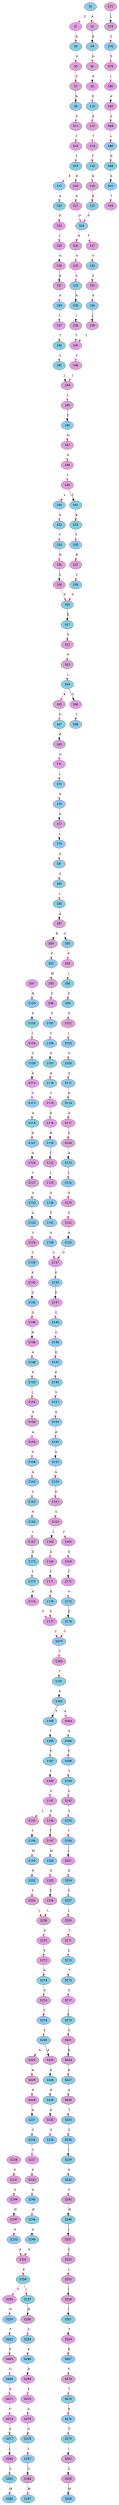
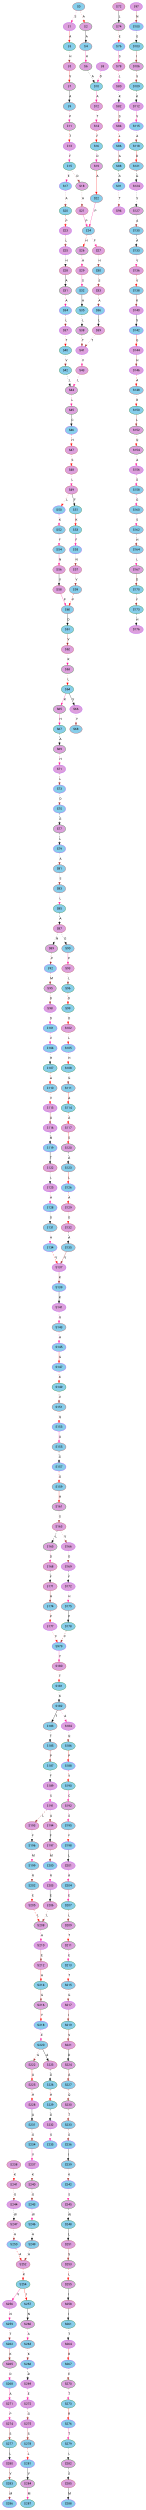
  strict digraph {
    fontname=Roboto
    node [color=brown fillcolor=skyblue fontname=Roboto style=filled]
    edge [color=brown fontname=Roboto style=dotted]
    S1 [color=purple fillcolor=plum]
    S0
    S2 [color=darkgreen fillcolor=plum]
    S3 [color=darkgreen]
    S4
    S5 [fillcolor=plum]
    S6 [color=darkgreen fillcolor=plum]
    S7 [color=darkgreen fillcolor=plum]
    S8 [color=purple fillcolor=plum]
    S9
    S10 [color=darkgreen]
    S11 [color=darkgreen fillcolor=plum]
    S12 [fillcolor=plum]
    S13 [color=purple fillcolor=plum]
    S14 [fillcolor=plum]
    S15 [color=darkgreen]
    S16 [color=darkgreen]
    S17 [color=purple]
    S18 [color=darkgreen fillcolor=plum]
    S19 [color=darkgreen fillcolor=plum]
    S20 [color=darkgreen]
    S21 [fillcolor=plum]
    S22
    S23 [color=purple fillcolor=plum]
    S24
    S25 [color=purple fillcolor=plum]
    S26 [color=darkgreen fillcolor=plum]
    S27 [fillcolor=plum]
    S28 [fillcolor=plum]
    S29 [fillcolor=plum]
    S30
    S31 [color=darkgreen fillcolor=plum]
    S32
    S33 [fillcolor=plum]
    S34 [color=purple]
    S35 [color=darkgreen]
    S36 [color=purple]
    S37 [color=purple fillcolor=plum]
    S38 [color=darkgreen fillcolor=plum]
    S39 [fillcolor=plum]
    S40 [color=darkgreen]
    S41 [color=purple fillcolor=plum]
    S42 [color=darkgreen]
    S43 [fillcolor=plum]
    S44 [color=darkgreen fillcolor=plum]
    S45 [color=darkgreen fillcolor=plum]
    S46 [color=purple]
    S47 [fillcolor=plum]
    S48 [fillcolor=plum]
    S49 [fillcolor=plum]
    S50 [color=purple]
    S51 [color=darkgreen]
    S52
    S53 [color=darkgreen]
    S54
    S55 [color=purple]
    S56 [fillcolor=plum]
    S57 [fillcolor=plum]
    S58 [fillcolor=plum]
    S59
    S60
    S61 [color=darkgreen]
    S62 [fillcolor=plum]
    S63 [color=darkgreen fillcolor=plum]
    S64 [color=darkgreen]
    S65 [color=darkgreen fillcolor=plum]
    S66 [color=purple fillcolor=plum]
    S67 [color=darkgreen]
    S68
    S69 [color=darkgreen fillcolor=plum]
    S71 [color=purple fillcolor=plum]
    S73 [color=purple]
    S72 [fillcolor=plum]
    S74 [color=darkgreen fillcolor=plum]
    S75 [color=purple]
    S76 [color=purple]
    S77 [color=darkgreen fillcolor=plum]
    S78 [fillcolor=plum]
    S79 [color=purple]
    S80 [color=purple fillcolor=plum]
    S81
    S82 [color=purple fillcolor=plum]
    S83
    S84 [color=purple fillcolor=plum]
    S85 [color=darkgreen]
    S86 [color=purple]
    S87 [fillcolor=plum]
    S88 [color=darkgreen]
    S89 [color=darkgreen fillcolor=plum]
    S90
    S91 [color=purple]
    S92 [color=purple]
    S93 [fillcolor=plum]
    S94 [color=purple fillcolor=plum]
    S95 [color=darkgreen fillcolor=plum]
    S96 [color=darkgreen]
    S98 [color=purple fillcolor=plum]
    S99 [color=darkgreen]
    S97 [color=purple fillcolor=plum]
    S100 [color=purple]
    S101 [color=purple]
    S102 [fillcolor=plum]
    S103 [color=darkgreen]
    S104 [color=purple]
    S105 [color=purple]
    S106 [color=darkgreen fillcolor=plum]
    S107 [color=darkgreen]
    S108 [color=darkgreen]
    S109 [color=darkgreen]
    S110
    S111
    S112 [color=purple fillcolor=plum]
    S113 [color=purple fillcolor=plum]
    S114 [color=darkgreen]
    S115 [color=purple]
    S116 [color=purple fillcolor=plum]
    S117 [fillcolor=plum]
    S118 [color=darkgreen]
    S119 [color=purple]
    S120 [color=darkgreen fillcolor=plum]
    S121
    S122 [fillcolor=plum]
    S123
    S124 [color=purple fillcolor=plum]
    S125 [color=purple fillcolor=plum]
    S126 [color=purple]
    S127 [color=darkgreen fillcolor=plum]
    S128 [color=purple]
    S129 [fillcolor=plum]
    S130
    S131
    S132 [fillcolor=plum]
    S133
    S134 [color=purple]
    S135
    S136 [fillcolor=plum]
    S137 [color=purple fillcolor=plum]
    S138
    S139 [color=purple]
    S140 [color=purple fillcolor=plum]
    S141 [color=purple fillcolor=plum]
    S142 [color=purple]
    S143
    S144 [color=purple fillcolor=plum]
    S145 [color=purple]
    S146 [color=purple fillcolor=plum]
    S147 [color=purple]
    S148
    S149 [color=darkgreen]
    S150 [color=darkgreen]
    S151
    S152 [color=darkgreen fillcolor=plum]
    S153 [color=purple]
    S154 [color=darkgreen fillcolor=plum]
    S155
    S156 [color=purple fillcolor=plum]
    S157 [color=purple]
    S158
    S159
    S160
    S161 [color=darkgreen fillcolor=plum]
    S162
    S163 [fillcolor=plum]
    S164
    S165 [color=darkgreen fillcolor=plum]
    S166 [color=purple fillcolor=plum]
    S167 [color=darkgreen fillcolor=plum]
    S168 [fillcolor=plum]
    S169 [color=purple fillcolor=plum]
    S170 [color=darkgreen]
    S171 [fillcolor=plum]
    S172 [color=purple fillcolor=plum]
    S173 [color=darkgreen]
    S174
    S175
    S176 [color=purple fillcolor=plum]
    S177 [color=purple fillcolor=plum]
    S178 [color=darkgreen]
    n179 [color=purple label=S979]
    S180 [fillcolor=plum]
    S181 [color=darkgreen]
    S182
    S183
    S184 [color=purple fillcolor=plum]
    S185
    S186 [color=darkgreen]
    S187 [color=darkgreen]
    S188 [color=purple]
    S189 [color=purple fillcolor=plum]
    S190 [color=darkgreen]
    S191 [color=purple fillcolor=plum]
    S192 [color=darkgreen fillcolor=plum]
    S193 [fillcolor=plum]
    S194 [fillcolor=plum]
    S195
    S196
    S197 [fillcolor=plum]
    S198 [color=purple]
    S199
    S200 [color=purple]
    S201 [color=purple fillcolor=plum]
    S202
    S203 [color=purple fillcolor=plum]
    S204
    S205 [fillcolor=plum]
    S206 [fillcolor=plum]
    S207 [color=darkgreen]
    S208 [color=darkgreen fillcolor=plum]
    S209 [color=darkgreen fillcolor=plum]
    S210 [color=purple fillcolor=plum]
    S211 [color=darkgreen fillcolor=plum]
    S212 [fillcolor=plum]
    S213 [color=darkgreen]
    S214 [color=darkgreen]
    S215
    S216 [color=darkgreen fillcolor=plum]
    S217 [color=purple fillcolor=plum]
    S218 [color=purple]
    S219 [color=darkgreen]
    S220
    S221 [fillcolor=plum]
    S222 [color=darkgreen fillcolor=plum]
    S223 [fillcolor=plum]
    S224 [color=darkgreen fillcolor=plum]
    S225 [color=darkgreen fillcolor=plum]
    S226 [color=darkgreen]
    S227
    S228 [color=purple fillcolor=plum]
    S229 [color=darkgreen]
    S230 [color=darkgreen fillcolor=plum]
    S231
    S232 [color=purple fillcolor=plum]
    S233
    S234
    S235 [color=purple]
    S236 [color=purple]
    S237 [color=purple fillcolor=plum]
    S239
    S240 [color=darkgreen fillcolor=plum]
    S238 [fillcolor=plum]
    S241 [fillcolor=plum]
    S242 [color=purple]
    S243 [color=purple]
    S244 [color=purple fillcolor=plum]
    S245 [color=darkgreen fillcolor=plum]
    S246 [color=darkgreen]
    S247 [fillcolor=plum]
    S248 [color=darkgreen]
    S249
    S250 [color=purple]
    S251 [fillcolor=plum]
    S252 [fillcolor=plum]
    S253 [color=darkgreen fillcolor=plum]
    S254 [color=darkgreen]
    S255 [color=darkgreen fillcolor=plum]
    S256 [color=purple fillcolor=plum]
    S257 [color=darkgreen]
    S258 [fillcolor=plum]
    S259 [color=purple]
    S260 [color=darkgreen fillcolor=plum]
    S261 [color=darkgreen]
    S262 [color=purple]
    S263
    S264 [color=purple fillcolor=plum]
    S265 [color=darkgreen fillcolor=plum]
    S266 [color=purple]
    S267 [color=purple]
    S268 [color=purple]
    S269 [color=purple fillcolor=plum]
    S270 [color=darkgreen fillcolor=plum]
    S271 [color=purple fillcolor=plum]
    S272 [color=purple fillcolor=plum]
    S273 [color=darkgreen]
    S274 [color=purple fillcolor=plum]
    S275 [color=purple fillcolor=plum]
    S276 [color=purple]
    S277 [color=darkgreen]
    S278
    S279 [color=darkgreen]
    S280 [color=purple fillcolor=plum]
    S281 [color=purple]
    S282 [color=darkgreen fillcolor=plum]
    S283 [color=darkgreen]
    S284 [color=darkgreen fillcolor=plum]
    S285 [fillcolor=plum]
    S286 [color=purple]
    S287 [color=darkgreen]
    S288 [color=purple]
    S1 -> S3 [color=red label=A style=solid]
    S0 -> S1 [color=deeppink label=S]
    S0 -> S2 [color=red label=A]
    S2 -> S4 [color=black label=A style=solid]
    S3 -> S5 [label=H]
    S4 -> S6 [color=deeppink label=H style=solid]
    S5 -> S7 [color=red label=V style=solid]
-   S6 -> S8 [color=black label=A]
+   S6 -> S10 [color=black label=A]
    S7 -> S9 [color=black label=A style=solid]
    S8 -> S10 [color=deeppink label=D style=dashed]
    S9 -> S11 [color=deeppink label=P style=dashed]
    S10 -> S12 [color=deeppink label=A style=solid]
    S11 -> S13 [color=red label=T style=dashed]
    S12 -> S14 [color=deeppink label=T]
    S13 -> S15 [color=deeppink label=F style=dashed]
    S14 -> S16 [color=red label=F style=dashed]
    S15 -> S17 [color=deeppink label=E]
    S15 -> S18 [label=D]
    S16 -> S19 [color=deeppink label=D style=dashed]
    S17 -> S20 [label=A]
    S18 -> S21 [label=A]
    S19 -> S22 [color=red label=A style=solid]
    S20 -> S23 [color=red label=P style=dashed]
    S21 -> S24 [color=deeppink label=P style=solid]
    S22 -> S24 [color=deeppink label=P style=solid]
    S23 -> S25 [label=L style=dashed]
    S24 -> S26 [color=red label=H style=dashed]
    S24 -> S27 [color=deeppink label=F]
    S25 -> S28 [color=black label=H]
    S26 -> S29 [color=deeppink label=H style=dashed]
    S27 -> S30 [label=H]
    S28 -> S31 [color=black label=A style=solid]
    S29 -> S32 [color=deeppink label=S style=solid]
    S30 -> S33 [label=S style=dashed]
    S31 -> S34 [color=deeppink label=A style=dashed]
    S32 -> S35 [color=black label=A style=solid]
    S33 -> S36 [label=A style=dashed]
    S34 -> S37 [label=L style=dashed]
    S35 -> S38 [color=black label=L]
    S36 -> S39 [color=black label=L style=solid]
    S37 -> S40 [color=red label=T]
    S38 -> S41 [label=T style=dashed]
    S39 -> S41 [label=T]
    S40 -> S42 [label=V]
    S41 -> S43 [color=deeppink label=V]
    S42 -> S44 [color=black label=L]
    S43 -> S44 [color=deeppink label=L]
    S44 -> S45 [color=deeppink label=L style=dashed]
    S45 -> S46 [color=black label=C style=solid]
    S46 -> S47 [color=red label=H style=dashed]
    S47 -> S48 [color=red label=S]
    S48 -> S49 [color=deeppink label=L]
    S49 -> S50 [color=red label=L]
    S49 -> S51 [color=black label=F style=solid]
    S50 -> S52 [color=deeppink label=K style=dashed]
    S51 -> S53 [color=red label=K style=solid]
    S52 -> S54 [color=deeppink label=F]
    S53 -> S55 [color=deeppink label=F style=solid]
    S54 -> S56 [color=deeppink label=N style=solid]
    S55 -> S57 [label=N]
    S56 -> S58 [color=black label=V style=solid]
    S57 -> S59 [label=V]
    S58 -> S60 [color=deeppink label=P style=solid]
    S59 -> S60 [color=red label=P style=dashed]
    S60 -> S61 [color=black label=D style=solid]
    S61 -> S62 [label=V style=solid]
    S62 -> S63 [color=deeppink label=R]
    S63 -> S64 [color=red label=L]
    S64 -> S65 [color=deeppink label=K style=solid]
    S64 -> S66 [color=black label=V style=solid]
    S65 -> S67 [color=deeppink label=H style=solid]
    S66 -> S68 [label=Y]
    S67 -> S69 [color=black label=A style=dashed]
    S69 -> S71 [color=deeppink label=H style=dashed]
    S71 -> S73 [label=L style=dashed]
    S73 -> S75 [label=D]
    S72 -> S74 [color=black label=L style=solid]
    S74 -> S76 [color=red label=E]
    S75 -> S77 [color=black label=S style=dashed]
    S76 -> S78 [color=deeppink label=S style=solid]
    S77 -> S79 [color=black label=L style=dashed]
    S78 -> S80 [color=deeppink label=L style=dashed]
    S79 -> S81 [label=A]
    S80 -> S82 [color=black label=K]
    S81 -> S83 [label=S]
    S82 -> S84 [label=S style=solid]
    S83 -> S85 [color=deeppink label=L]
    S84 -> S86 [color=red label=L style=dashed]
    S85 -> S87 [color=black label=A style=dashed]
    S86 -> S88 [label=A style=solid]
    S87 -> S89 [color=black label=N]
    S87 -> S90 [color=black label=G]
    S88 -> S91 [color=black label=S style=dashed]
    S89 -> S92 [label=P style=dashed]
    S90 -> S93 [color=deeppink label=P style=solid]
    S91 -> S94 [label=T]
    S92 -> S95 [label=M style=dashed]
    S93 -> S96 [label=L]
    S95 -> S98 [label=D style=dashed]
    S96 -> S99 [color=red label=D style=dashed]
    S98 -> S101 [color=deeppink label=D]
    S99 -> S102 [color=red label=D]
    S97 -> S100 [label=N style=solid]
    S100 -> S103 [color=black label=D]
    S101 -> S104 [color=deeppink label=V style=dashed]
    S102 -> S105 [color=red label=L]
    S103 -> S106 [label=I style=solid]
    S104 -> S107 [color=black label=H]
    S105 -> S108 [color=red label=H]
    S106 -> S109 [label=S style=dashed]
    S107 -> S110 [color=red label=A style=dashed]
    S108 -> S111 [label=G]
    S109 -> S112 [color=black label=K style=dashed]
    S110 -> S113 [color=red label=V]
    S111 -> S114 [color=red label=A style=solid]
    S112 -> S115 [color=deeppink label=V style=solid]
    S113 -> S116 [label=A style=solid]
    S114 -> S117 [color=red label=A style=dashed]
    S115 -> S118 [label=A]
    S116 -> S119 [color=black label=N style=dashed]
    S117 -> S120 [color=red label=S style=solid]
    S118 -> S121 [color=red label=D style=solid]
    S119 -> S122 [color=black label=T style=solid]
    S120 -> S123 [color=black label=A style=dashed]
    S121 -> S124 [color=black label=G style=dashed]
    S122 -> S125 [color=black label=L]
    S123 -> S126 [color=red label=L style=solid]
    S124 -> S127 [color=black label=V]
    S125 -> S128 [color=deeppink label=A style=dashed]
    S126 -> S129 [color=red label=A style=dashed]
    S127 -> S130 [label=A]
    S128 -> S131 [color=black label=D]
    S129 -> S132 [color=red label=D]
    S130 -> S133 [color=black label=A style=dashed]
    S131 -> S134 [color=deeppink label=A]
    S132 -> S135 [color=black label=A style=dashed]
    S133 -> S136 [color=deeppink label=V]
    S134 -> S137 [color=red label=V style=dashed]
    S135 -> S137 [label=V style=solid]
    S136 -> S138 [color=red label=V style=dashed]
    S137 -> S139 [label=K style=solid]
    S138 -> S140 [label=K style=solid]
    S139 -> S141 [color=black label=K style=solid]
    S140 -> S142 [color=black label=S style=solid]
    S141 -> S143 [color=deeppink label=G style=dashed]
    S142 -> S144 [color=red label=G style=solid]
    S143 -> S145 [color=deeppink label=H style=dashed]
-   S144 -> S146 [color=black label=H style=solid]
+   S144 -> S146 [label=H style=solid]
    S145 -> S147 [color=red label=G style=solid]
    S146 -> S148 [color=red label=A style=dashed]
    S147 -> S149 [color=red label=K style=dashed]
    S148 -> S150 [color=red label=R]
    S149 -> S151 [label=V style=dashed]
    S150 -> S152 [label=L style=solid]
    S151 -> S153 [color=red label=Q]
    S152 -> S154 [color=red label=Q]
    S153 -> S155 [color=deeppink label=A style=solid]
    S154 -> S156 [color=deeppink label=A]
    S155 -> S157 [color=black label=S style=dashed]
    S156 -> S158 [color=deeppink label=S style=dashed]
    S157 -> S159 [color=red label=G style=dashed]
    S158 -> S160 [color=deeppink label=G style=dashed]
    S159 -> S161 [color=red label=H style=solid]
    S160 -> S162 [color=deeppink label=S]
    S161 -> S163 [label=S]
    S162 -> S164 [label=H style=dashed]
    S163 -> S165 [color=black label=L style=dashed]
    S163 -> S166 [label=V]
    S164 -> S167 [color=deeppink label=L]
    S165 -> S168 [color=deeppink label=D style=dashed]
    S166 -> S169 [label=D]
    S167 -> S170 [label=D style=solid]
    S168 -> S171 [color=black label=F style=dashed]
    S169 -> S172 [color=black label=F style=dashed]
    S170 -> S173 [label=F style=dashed]
    S171 -> S174 [label=H style=solid]
    S172 -> S175 [color=deeppink label=H]
    S173 -> S176 [color=black label=H style=dashed]
    S174 -> S177 [color=red label=P style=dashed]
    S175 -> S178 [color=black label=P style=solid]
-   S176 -> S177 [color=deeppink label=P]
    S177 -> n179 [color=red label=F]
    S178 -> n179 [label=F style=dashed]
    n179 -> S180 [color=deeppink label=Y style=solid]
    S180 -> S181 [color=red label=T]
    S181 -> S182 [color=black label=K]
    S182 -> S183 [color=black label=T style=solid]
    S182 -> S184 [color=deeppink label=A]
    S183 -> S185 [color=black label=T]
    S184 -> S186 [label=Q]
    S185 -> S187 [label=P style=solid]
    S186 -> S188 [color=red label=P style=solid]
    S187 -> S189 [color=black label=F]
    S188 -> S190 [color=red label=Y style=dashed]
    S189 -> S191 [color=deeppink label=S]
    S190 -> S192 [color=deeppink label=C style=solid]
    S191 -> S193 [label=L style=dashed]
    S191 -> S194 [label=A]
    S192 -> S195 [color=deeppink label=S style=dashed]
    S193 -> S196 [color=black label=F]
    S194 -> S197 [color=black label=F style=solid]
    S195 -> S198 [color=red label=F]
    S196 -> S199 [color=deeppink label=M]
    S197 -> S200 [label=M style=dashed]
    S198 -> S201 [color=black label=L style=solid]
    S199 -> S202 [label=R]
    S200 -> S203 [color=deeppink label=R]
    S201 -> S204 [color=deeppink label=R style=dashed]
    S202 -> S205 [color=red label=E]
    S203 -> S206 [color=black label=E style=solid]
    S204 -> S207 [color=deeppink label=E style=solid]
    S205 -> S208 [color=red label=L style=dashed]
    S206 -> S208 [label=L]
    S207 -> S209 [label=L style=dashed]
    S208 -> S210 [color=deeppink label=A style=dashed]
    S209 -> S211 [color=red label=T]
    S210 -> S212 [label=E style=solid]
    S211 -> S213 [color=deeppink label=E style=dashed]
    S212 -> S214 [color=red label=A style=solid]
    S213 -> S215 [color=red label=T]
    S214 -> S216 [label=G style=solid]
    S215 -> S217 [label=G]
    S216 -> S218 [color=red label=Y style=solid]
    S217 -> S219 [label=I style=solid]
    S218 -> S220 [color=deeppink label=E style=dashed]
    S219 -> S221 [label=V style=solid]
    S220 -> S222 [label=G]
    S220 -> S223 [color=black label=A style=solid]
    S221 -> S224 [color=black label=D style=solid]
    S222 -> S225 [color=red label=A style=solid]
    S223 -> S226 [color=black label=G style=dashed]
    S224 -> S227 [label=A style=solid]
    S225 -> S228 [color=red label=H style=dashed]
    S226 -> S229 [color=red label=H style=dashed]
    S227 -> S230 [label=Q style=dashed]
    S228 -> S231 [color=black label=A style=solid]
    S229 -> S232 [color=black label=G style=dashed]
    S230 -> S233 [label=T style=dashed]
    S231 -> S234 [label=G style=dashed]
    S232 -> S235 [color=deeppink label=G]
    S233 -> S236 [label=S style=dashed]
    S234 -> S237 [color=deeppink label=V style=solid]
    S236 -> S239 [color=black label=I style=solid]
    S237 -> S240 [label=K]
    S239 -> S242 [label=K]
    S240 -> S243 [label=G style=dashed]
    S238 -> S241 [color=red label=K]
    S241 -> S244 [label=G]
    S242 -> S245 [color=deeppink label=S]
    S243 -> S246 [color=deeppink label=W style=dashed]
    S244 -> S247 [color=black label=W]
    S245 -> S248 [color=black label=W style=dashed]
    S246 -> S249 [color=black label=A]
    S247 -> S250 [label=A]
    S248 -> S251 [color=black label=L style=solid]
    S249 -> S252 [label=A]
    S250 -> S252 [color=red label=A style=dashed]
    S251 -> S253 [label=S style=solid]
    S252 -> S254 [color=red label=K style=dashed]
    S253 -> S255 [color=red label=L style=dashed]
    S254 -> S256 [color=deeppink label=V style=solid]
    S254 -> S257 [color=red label=I style=solid]
    S255 -> S258 [color=black label=I style=solid]
    S256 -> S259 [color=deeppink label=N style=dashed]
    S257 -> S260 [color=black label=N style=solid]
    S258 -> S261 [color=black label=I style=solid]
    S259 -> S262 [label=T]
    S260 -> S263 [color=deeppink label=S style=dashed]
    S261 -> S264 [color=black label=T]
    S262 -> S265 [label=K style=solid]
    S263 -> S266 [label=K]
    S264 -> S267 [color=red label=R style=solid]
    S265 -> S268 [color=deeppink label=D]
    S266 -> S269 [color=black label=D style=dashed]
    S267 -> S270 [label=E]
    S268 -> S271 [color=deeppink label=A style=solid]
    S269 -> S272 [color=deeppink label=E style=dashed]
    S270 -> S273 [color=deeppink label=T style=dashed]
    S271 -> S274 [color=deeppink label=P style=dashed]
    S272 -> S275 [label=G style=dashed]
    S273 -> S276 [color=red label=R style=solid]
    S274 -> S277 [label=S style=solid]
    S275 -> S278 [label=S style=solid]
    S276 -> S279 [color=deeppink label=T style=solid]
    S277 -> S280 [color=black label=L style=solid]
    S278 -> S281 [color=red label=L style=dashed]
    S279 -> S282 [color=black label=L]
    S280 -> S283 [label=V style=solid]
    S281 -> S284 [color=black label=V style=solid]
    S282 -> S285 [color=black label=S style=dashed]
    S283 -> S286 [label=M style=dashed]
    S284 -> S287 [color=deeppink label=M style=solid]
    S285 -> S288 [color=black label=M style=solid]
  }
